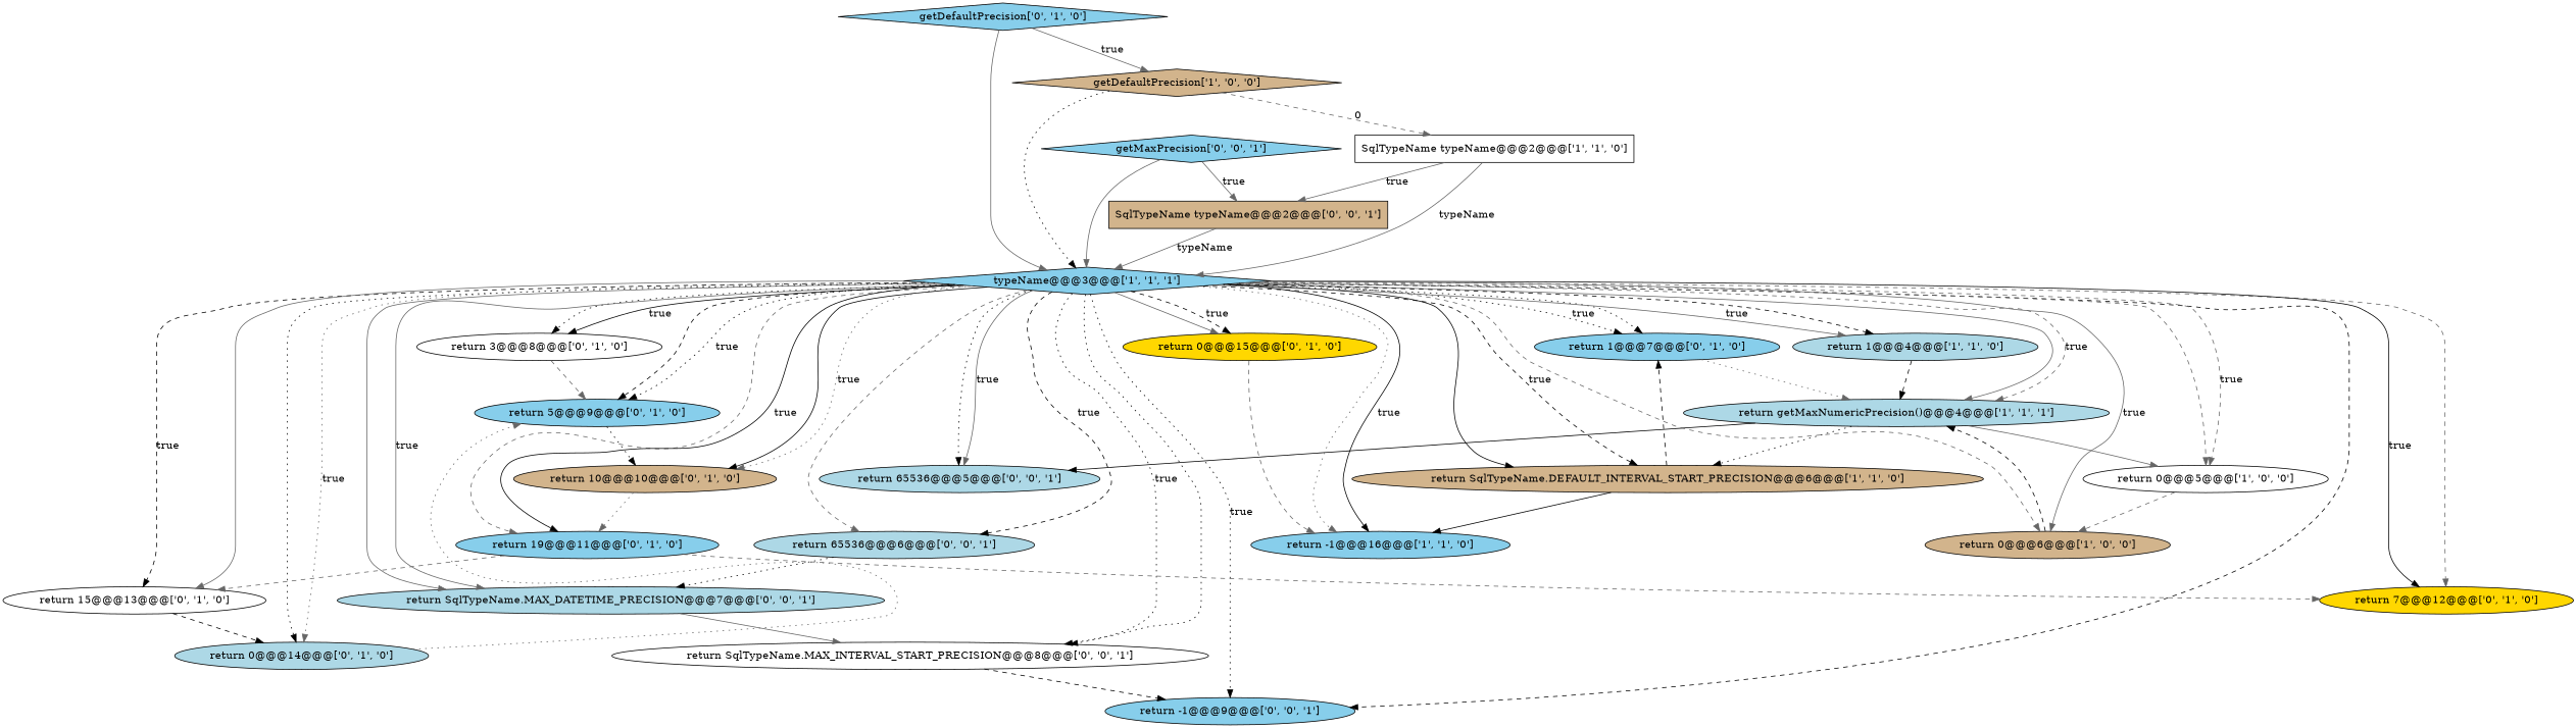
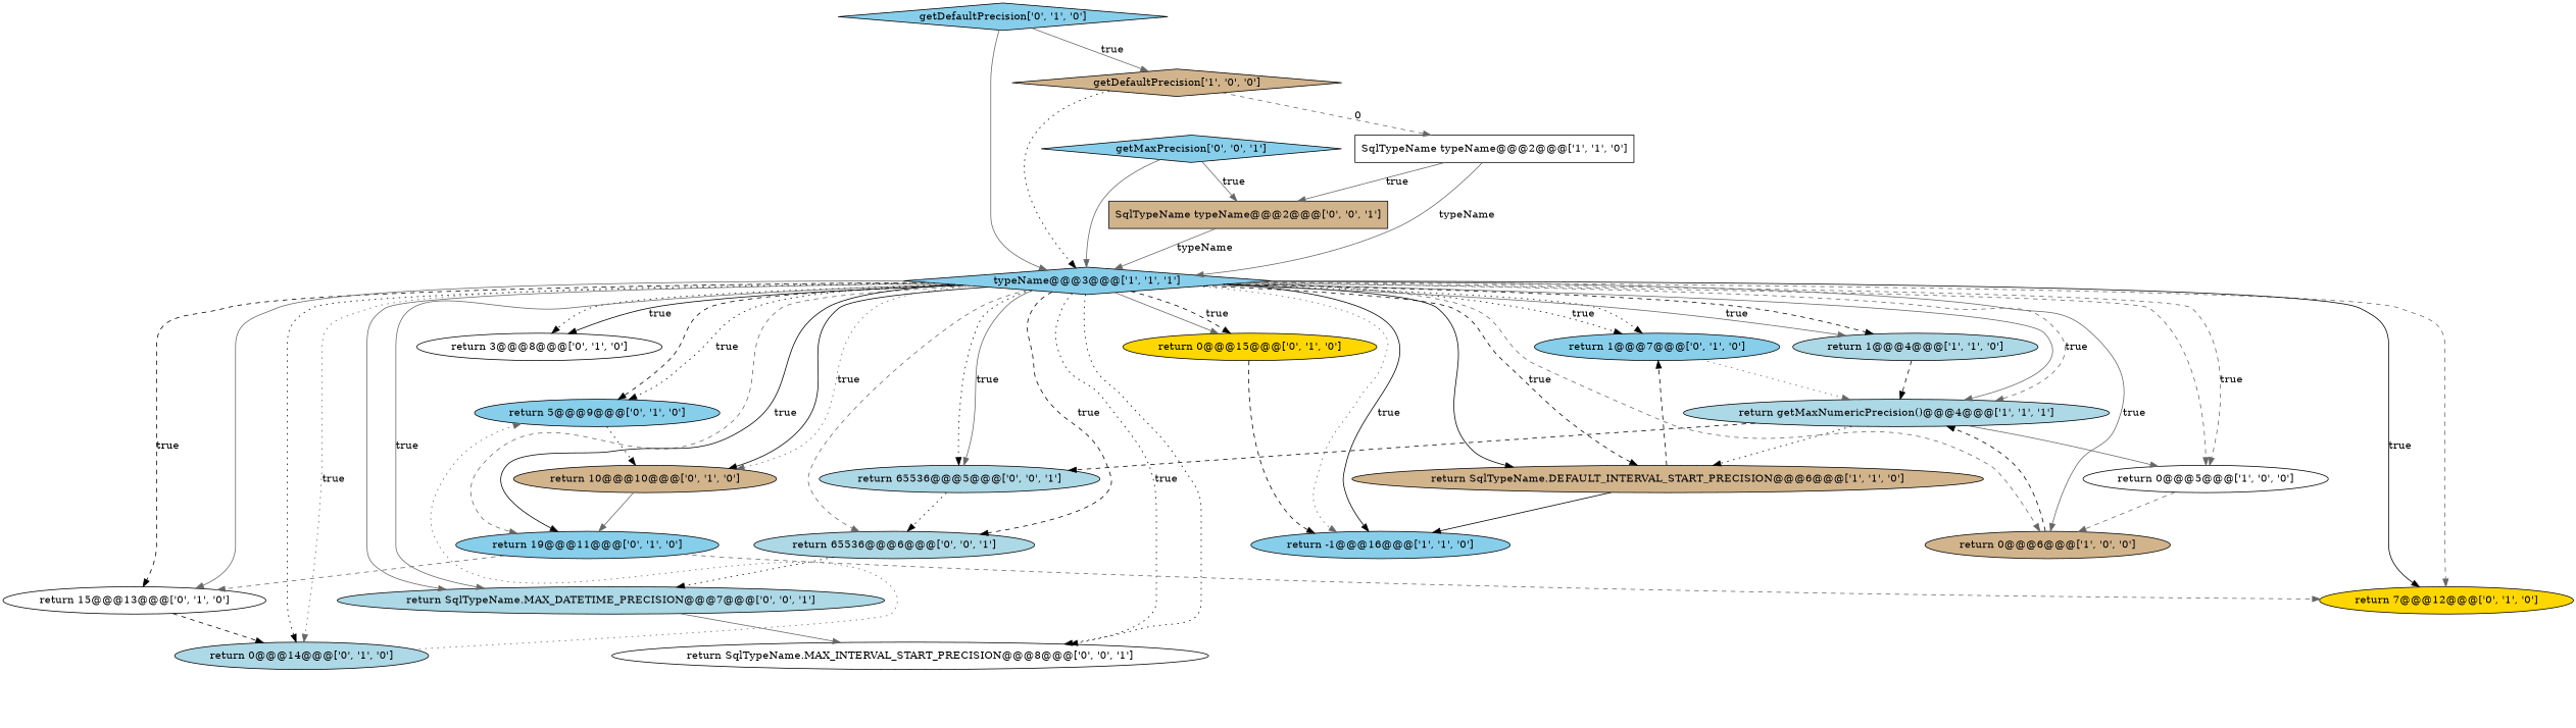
  digraph {
    node [fillcolor=skyblue shape=ellipse style=filled]
    edge [color=gray40 style=solid]
    n1 [label="return 1@@@7@@@['0', '1', '0']"]
    n2 [fillcolor=lightblue label="return getMaxNumericPrecision()@@@4@@@['1', '1', '1']"]
    n3 [fillcolor=white label="return 3@@@8@@@['0', '1', '0']"]
    n4 [label="return 5@@@9@@@['0', '1', '0']"]
    n5 [fillcolor=lightblue label="return 65536@@@5@@@['0', '0', '1']"]
    n6 [fillcolor=lightblue label="return 65536@@@6@@@['0', '0', '1']"]
    n7 [fillcolor=lightblue label="return SqlTypeName.MAX_DATETIME_PRECISION@@@7@@@['0', '0', '1']"]
    n8 [fillcolor=white label="return 15@@@13@@@['0', '1', '0']"]
    n9 [fillcolor=lightblue label="return 0@@@14@@@['0', '1', '0']"]
    n10 [fillcolor=white label="return SqlTypeName.MAX_INTERVAL_START_PRECISION@@@8@@@['0', '0', '1']"]
-   n11 [label="return -1@@@9@@@['0', '0', '1']"]
    n12 [fillcolor=gold label="return 0@@@15@@@['0', '1', '0']"]
    n13 [label="return -1@@@16@@@['1', '1', '0']"]
    n14 [fillcolor=tan label="return SqlTypeName.DEFAULT_INTERVAL_START_PRECISION@@@6@@@['1', '1', '0']"]
    n15 [fillcolor=white label="return 0@@@5@@@['1', '0', '0']"]
    n16 [label="getDefaultPrecision['0', '1', '0']" shape=diamond]
    n17 [label="typeName@@@3@@@['1', '1', '1']" shape=diamond]
    n18 [fillcolor=tan label="getDefaultPrecision['1', '0', '0']" shape=diamond]
    n19 [fillcolor=white label="SqlTypeName typeName@@@2@@@['1', '1', '0']" shape=box]
    n20 [fillcolor=tan label="SqlTypeName typeName@@@2@@@['0', '0', '1']" shape=box]
    n21 [fillcolor=tan label="return 0@@@6@@@['1', '0', '0']"]
    n22 [fillcolor=gold label="return 7@@@12@@@['0', '1', '0']"]
    n23 [fillcolor=tan label="return 10@@@10@@@['0', '1', '0']"]
    n24 [fillcolor=lightblue label="return 1@@@4@@@['1', '1', '0']"]
    n25 [label="return 19@@@11@@@['0', '1', '0']"]
    n26 [label="getMaxPrecision['0', '0', '1']" shape=diamond]
    n1 -> n2 [style=dotted]
-   n2 -> n5 [color=black]
+   n2 -> n5 [color=black style=dashed]
    n2 -> n14 [color=black style=dotted]
    n2 -> n15
-   n3 -> n4 [style=dashed]
    n4 -> n23 [color=black style=dotted]
+   n5 -> n6 [color=black style=dotted]
    n6 -> n7 [color=black style=dotted]
    n7 -> n10
    n8 -> n9 [color=black style=dashed]
    n9 -> n4 [style=dotted]
-   n10 -> n11 [color=black style=dashed]
-   n12 -> n13 [style=dashed]
+   n12 -> n13 [color=black style=dashed]
    n14 -> n1 [color=black style=dashed]
    n14 -> n13 [color=black]
    n15 -> n21 [style=dashed]
    n16 -> n17
    n16 -> n18 [label=true]
    n17 -> n1 [color=black label=true style=dotted]
    n17 -> n1 [color=black style=dotted]
    n17 -> n2
    n17 -> n2 [label=true style=dashed]
    n17 -> n3 [color=black style=dotted]
    n17 -> n3 [color=black label=true]
    n17 -> n4 [color=black style=dashed]
    n17 -> n4 [color=black label=true style=dotted]
    n17 -> n5 [label=true]
    n17 -> n5 [color=black style=dotted]
    n17 -> n6 [color=black label=true style=dashed]
    n17 -> n6 [style=dashed]
    n17 -> n7
    n17 -> n7 [label=true]
    n17 -> n8 [color=black label=true style=dashed]
    n17 -> n8
    n17 -> n9 [color=black style=dotted]
    n17 -> n9 [label=true style=dotted]
    n17 -> n10 [color=black label=true style=dotted]
    n17 -> n10 [color=black style=dotted]
-   n17 -> n11 [color=black label=true style=dotted]
-   n17 -> n11 [color=black style=dashed]
    n17 -> n12 [color=black label=true style=dashed]
    n17 -> n12
    n17 -> n13 [style=dotted]
    n17 -> n13 [color=black label=true]
    n17 -> n14 [color=black]
    n17 -> n14 [color=black label=true style=dashed]
    n17 -> n15 [label=true style=dashed]
    n17 -> n15 [style=dashed]
    n17 -> n21 [style=dashed]
    n17 -> n21 [label=true]
    n17 -> n22 [style=dashed]
    n17 -> n22 [color=black label=true]
    n17 -> n23 [color=black]
    n17 -> n23 [label=true style=dotted]
    n17 -> n24 [label=true]
    n17 -> n24 [color=black style=dashed]
    n17 -> n25 [style=dashed]
    n17 -> n25 [color=black label=true]
    n18 -> n17 [color=black style=dotted]
    n18 -> n19 [label=0 style=dashed]
    n19 -> n17 [label=typeName]
    n19 -> n20 [label=true]
    n20 -> n17 [label=typeName]
    n21 -> n2 [color=black style=dashed]
-   n23 -> n25 [style=dotted]
+   n23 -> n25
    n24 -> n2 [color=black style=dashed]
    n25 -> n8 [style=dashed]
    n25 -> n22 [style=dashed]
    n26 -> n17
    n26 -> n20 [label=true]
  }
